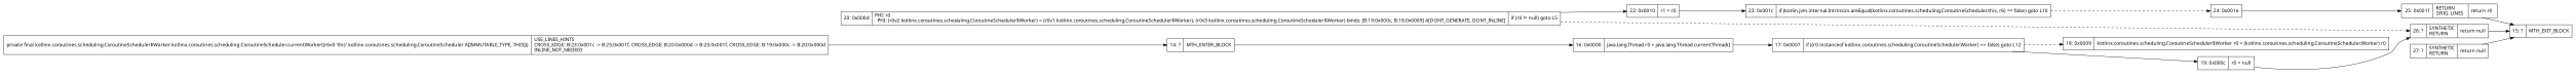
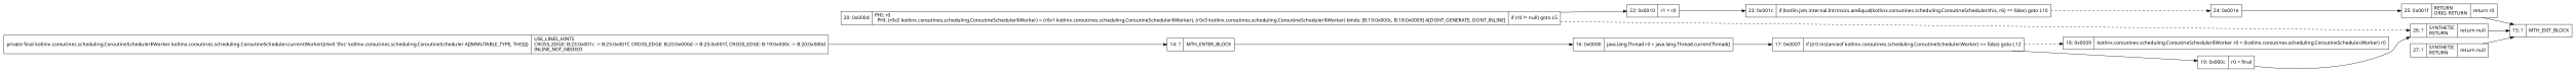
  digraph {
    fontname="Noto Sans"
    rankdir=LR
    node [fontname="Noto Sans" shape=record]
    edge [fontname="Noto Sans"]
    n1 [label="{14\:\ ?|MTH_ENTER_BLOCK\l}"]
    n2 [label="{16\:\ 0x0000|java.lang.Thread r0 = java.lang.Thread.currentThread()\l}"]
    n3 [label="{17\:\ 0x0007|if ((r0 instanceof kotlinx.coroutines.scheduling.CoroutineScheduler.Worker) == false) goto L12\l}"]
    n4 [label="{18\:\ 0x0009|kotlinx.coroutines.scheduling.CoroutineScheduler$Worker r0 = (kotlinx.coroutines.scheduling.CoroutineScheduler.Worker) r0\l}"]
-   n5 [label="{19\:\ 0x000c|r0 = null\l}"]
+   n5 [label="{19\:\ 0x000c|r0 = final\l}"]
    n6 [label="{26\:\ ?|SYNTHETIC\lRETURN\l|return null\l}"]
    n7 [label="{20\:\ 0x000d|PHI: r0 \l  PHI: (r0v2 kotlinx.coroutines.scheduling.CoroutineScheduler$Worker) = (r0v1 kotlinx.coroutines.scheduling.CoroutineScheduler$Worker), (r0v3 kotlinx.coroutines.scheduling.CoroutineScheduler$Worker) binds: [B:19:0x000c, B:18:0x0009] A[DONT_GENERATE, DONT_INLINE]\l|if (r0 != null) goto L5\l}"]
    n8 [label="{22\:\ 0x0010|r1 = r0\l}"]
    n9 [label="{23\:\ 0x001c|if (kotlin.jvm.internal.Intrinsics.areEqual(kotlinx.coroutines.scheduling.CoroutineScheduler.this, r6) == false) goto L10\l}"]
    n10 [label="{15\:\ ?|MTH_EXIT_BLOCK\l}"]
    n11 [label="{24\:\ 0x001e}"]
-   n12 [label="{25\:\ 0x001f|RETURN\lORIG_LINES\l|return r0\l}"]
+   n12 [label="{25\:\ 0x001f|RETURN\lORIG_RETURN\l|return r0\l}"]
    n13 [label="{27\:\ ?|SYNTHETIC\lRETURN\l|return null\l}"]
    n14 [label="{private final kotlinx.coroutines.scheduling.CoroutineScheduler$Worker kotlinx.coroutines.scheduling.CoroutineScheduler.currentWorker((r6v0 'this' kotlinx.coroutines.scheduling.CoroutineScheduler A[IMMUTABLE_TYPE, THIS]))  | USE_LINES_HINTS\lCROSS_EDGE: B:23:0x001c \-\> B:25:0x001f, CROSS_EDGE: B:20:0x000d \-\> B:25:0x001f, CROSS_EDGE: B:19:0x000c \-\> B:20:0x000d\lINLINE_NOT_NEEDED\l}"]
    n1 -> n2
    n2 -> n3
    n3 -> n4 [style=dashed]
    n3 -> n5
    n5 -> n6
    n6 -> n10
    n7 -> n6 [style=dashed]
    n7 -> n8
    n8 -> n9
    n9 -> n11 [style=dashed]
    n11 -> n12
    n12 -> n10
    n13 -> n10
    n14 -> n1
  }
